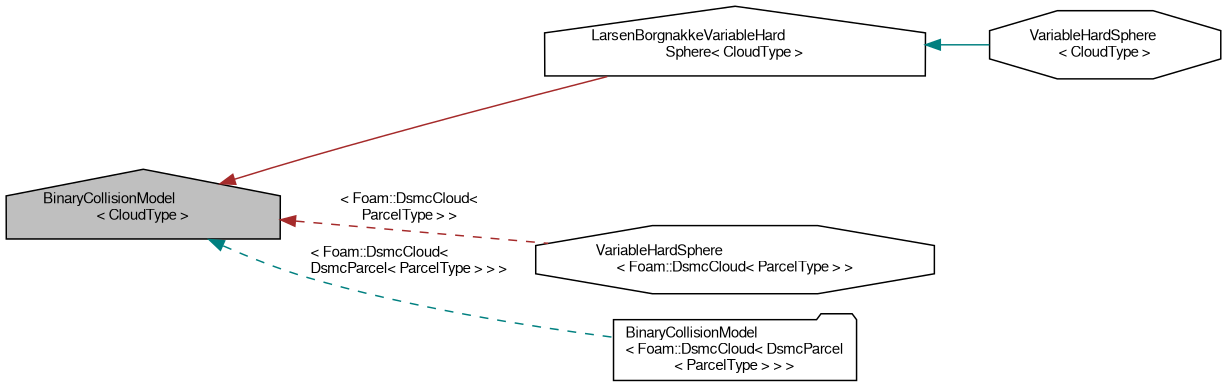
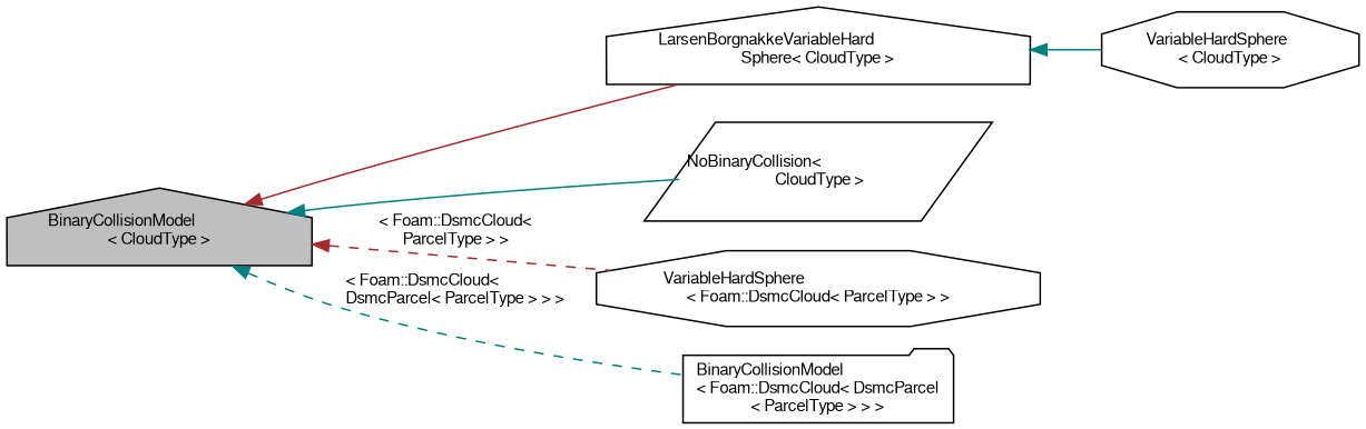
  digraph {
    rankdir=LR
    node [color=black fontname=FreeSans fontsize=10 shape=house]
    edge [color=teal dir=back fontname=FreeSans fontsize=10 labelfontname=FreeSans labelfontsize=10 style=solid]
    n1 [fillcolor=grey75 fontcolor=black height=0.2 label="BinaryCollisionModel\l\< CloudType \>" style=filled width=0.4]
    n2 [height=0.2 label="LarsenBorgnakkeVariableHard\lSphere\< CloudType \>" width=0.4]
+   n3 [height=0.2 label="NoBinaryCollision\<\l CloudType \>" shape=parallelogram width=0.4]
    n4 [height=0.2 label="VariableHardSphere\l\< Foam::DsmcCloud\< ParcelType \> \>" shape=octagon width=0.4]
    n5 [height=0.2 label="BinaryCollisionModel\l\< Foam::DsmcCloud\< DsmcParcel\l\< ParcelType \> \> \>" shape=folder width=0.4]
    n6 [height=0.2 label="VariableHardSphere\l\< CloudType \>" shape=octagon width=0.4]
    n1 -> n2 [color=brown]
+   n1 -> n3
    n1 -> n4 [color=brown label=" \< Foam::DsmcCloud\<\l ParcelType \> \>" style=dashed]
    n1 -> n5 [label=" \< Foam::DsmcCloud\<\l DsmcParcel\< ParcelType \> \> \>" style=dashed]
    n2 -> n6
  }
